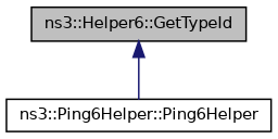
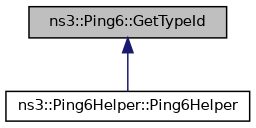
  digraph {
    rankdir=TB
    node [color=black fontname=Helvetica fontsize=10 shape=record style=filled]
-   n1 [fillcolor=grey75 fontcolor=black height=0.2 label="ns3::Helper6::GetTypeId" width=0.4]
+   n1 [fillcolor=grey75 fontcolor=black height=0.2 label="ns3::Ping6::GetTypeId" width=0.4]
    n2 [fillcolor=white height=0.2 label="ns3::Ping6Helper::Ping6Helper" width=0.4]
    n1 -> n2 [color=midnightblue dir=back fontname=Helvetica fontsize=10 labelfontname=Helvetica labelfontsize=10 style=solid]
  }
